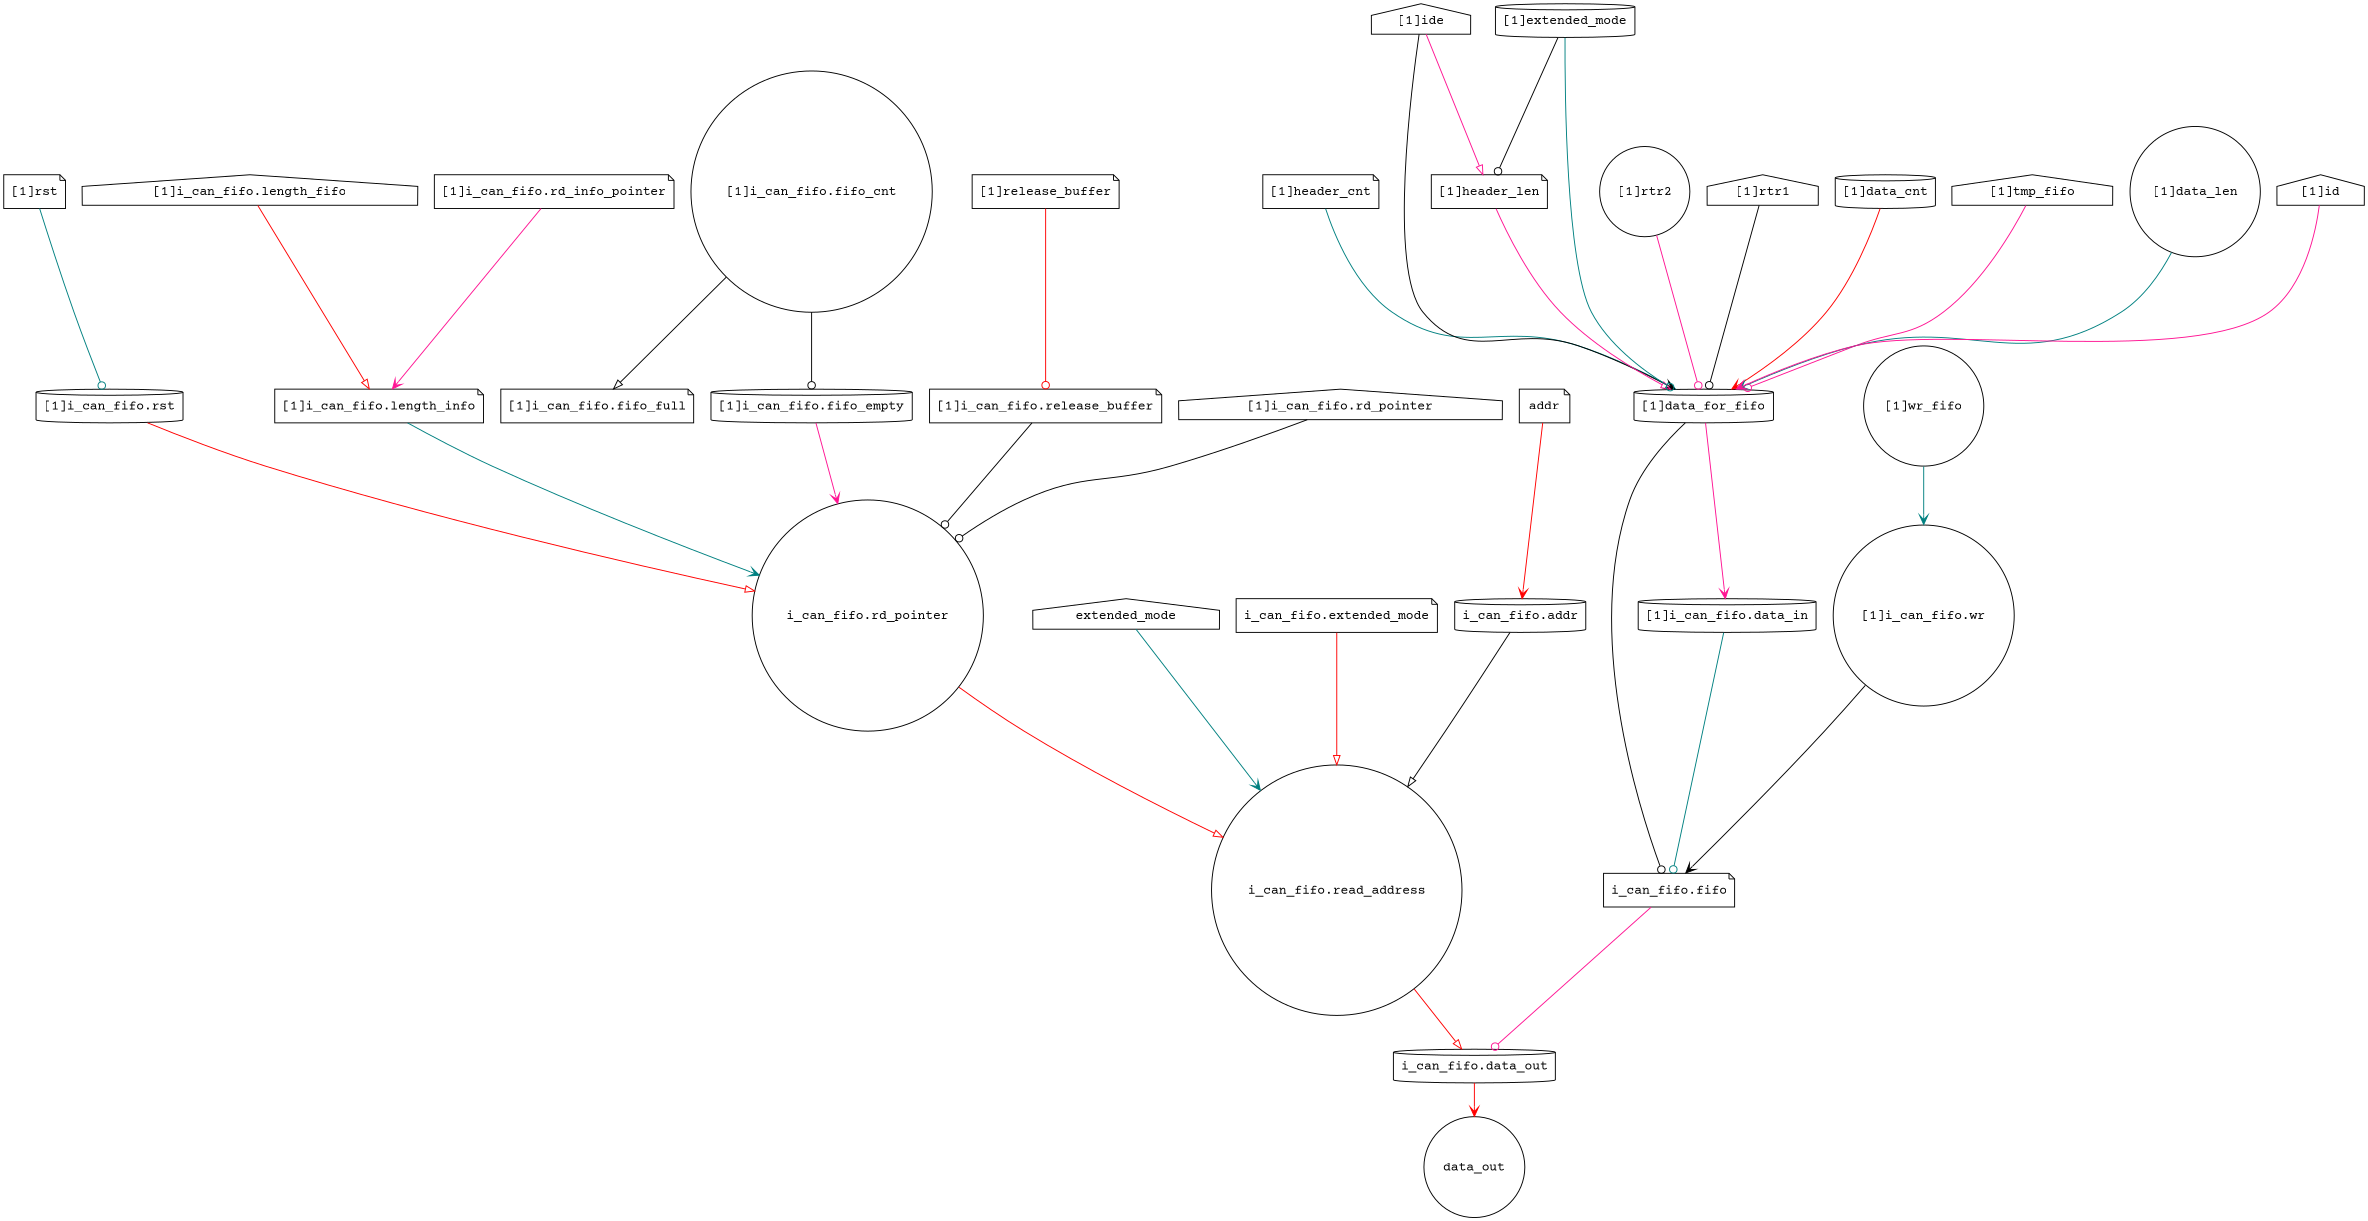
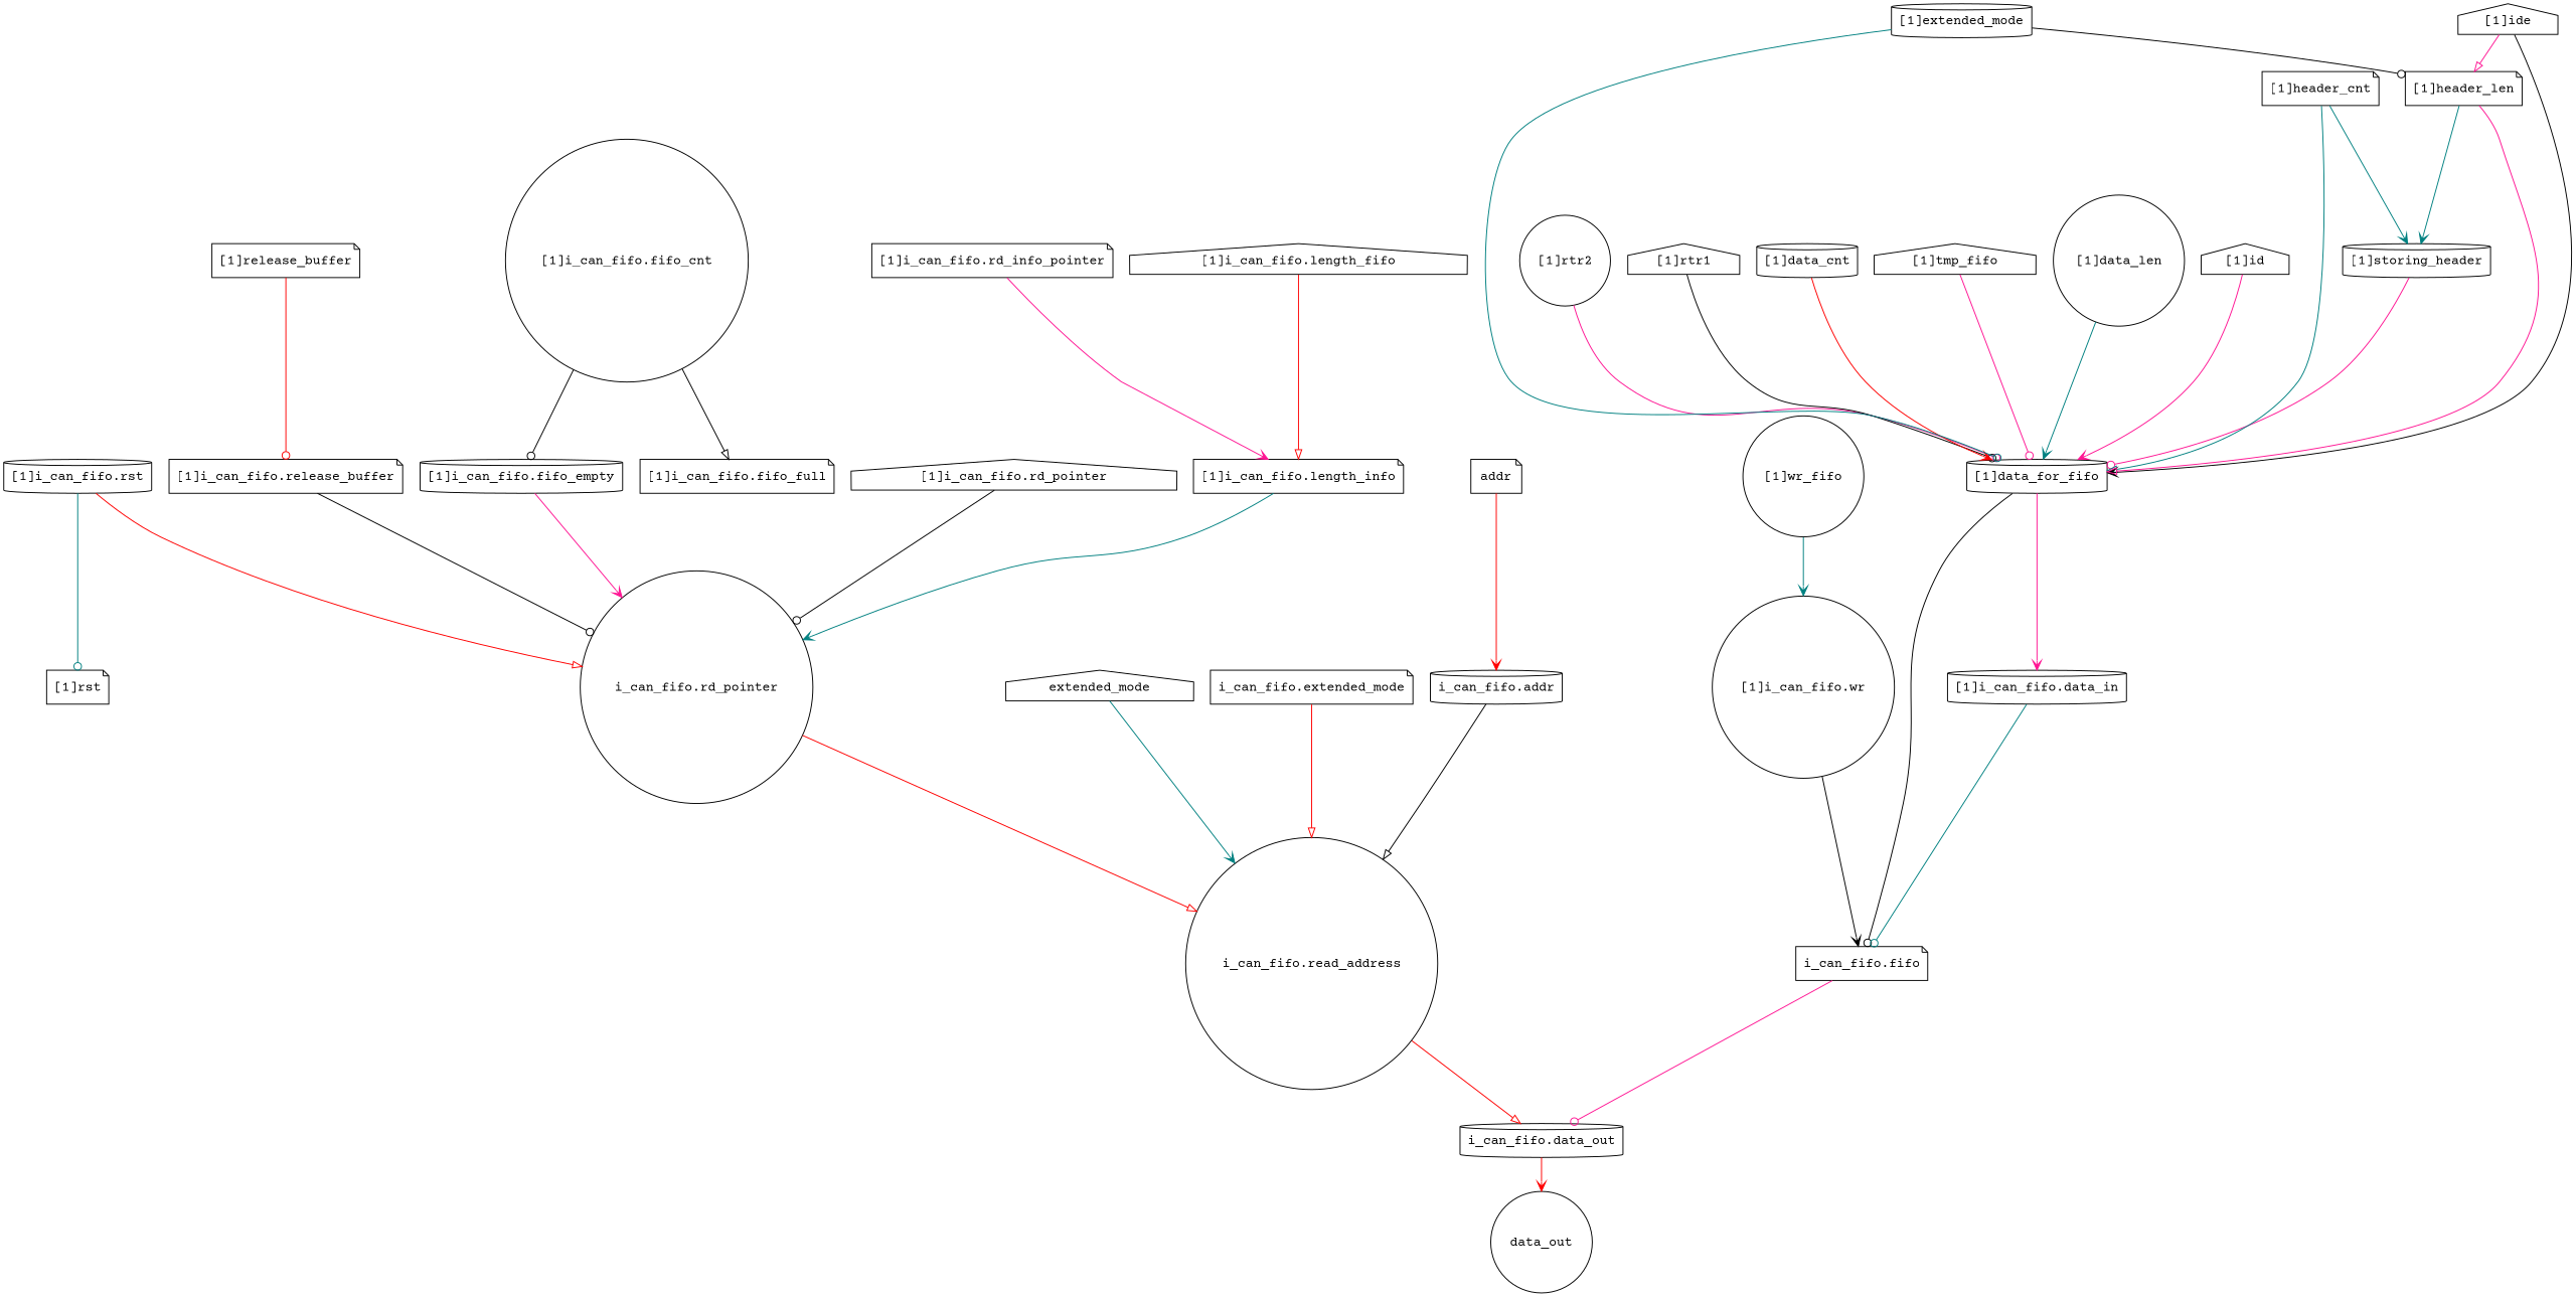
  strict digraph {
    fontname="Courier Prime"
    node [complexity=11 fontname="Courier Prime" rank=0.0 shape=note]
    edge [arrowhead=vee color=black fontname="Courier Prime"]
    "[1]i_can_fifo.wr" [complexity=5 importance=0.0186364330015 rank=0.00372728660031 shape=circle]
    "i_can_fifo.fifo" [complexity=3 importance=0.0155316647375 rank=0.00517722157917]
    "i_can_fifo.data_out" [complexity=0 importance=0.0107549547485 shape=cylinder]
    data_out [complexity=0 importance=0.00463316173412 shape=circle]
    "[1]rst" [complexity=10 importance=0.069331496668 rank=0.0069331496668]
    "[1]i_can_fifo.rst" [complexity=10 importance=0.0677530330717 rank=0.00677530330717 shape=cylinder]
    "i_can_fifo.rd_pointer" [complexity=9 importance=0.033085778587 rank=0.00367619762077 shape=circle]
    "i_can_fifo.read_address" [complexity=3 importance=0.0150611943026 rank=0.00502039810087 shape=circle]
    extended_mode [complexity=4 importance=0.0333075023323 rank=0.00832687558309 shape=house]
    "i_can_fifo.extended_mode" [complexity=4 importance=0.031729038736 rank=0.007932259684]
    "[1]i_can_fifo.length_fifo" [complexity=16 importance=0.0395159983391 rank=0.0024697498962 shape=house]
    "[1]i_can_fifo.length_info" [complexity=13 importance=0.0364623199249 rank=0.00280479384038]
    "[1]wr_fifo" [complexity=5 importance=0.0277915753233 rank=0.00555831506465 shape=circle]
+   "[1]storing_header" [importance=0.331807911546 rank=0.0301643555951 shape=cylinder]
    "[1]data_for_fifo" [complexity=7 importance=0.0299816588014 rank=0.00428309411449 shape=cylinder]
    "[1]i_can_fifo.data_in" [complexity=7 importance=0.0214019903285 rank=0.00305742718979 shape=cylinder]
    "[1]header_cnt" [complexity=14 importance=0.335762851921 rank=0.0239830608515]
    "[1]ide" [complexity=17 importance=0.335368342938 rank=0.0197275495846 shape=house]
    "[1]header_len" [complexity=14 importance=0.33348193334 rank=0.0238201380957]
    "[1]i_can_fifo.fifo_full" [complexity=5 importance=0.0179355951597 rank=0.00358711903194]
    addr [complexity=9 importance=0.0340685387612 rank=0.00378539319569]
    "i_can_fifo.addr" [complexity=9 importance=0.0324900751648 rank=0.00361000835165 shape=cylinder]
    "[1]i_can_fifo.fifo_cnt" [complexity=13 importance=0.0437450415807 rank=0.00336500319851 shape=circle]
    "[1]i_can_fifo.fifo_empty" [importance=0.0354897090091 rank=0.00322633718265 shape=cylinder]
    "[1]release_buffer" [importance=0.037031928743 rank=0.00336653897663]
    "[1]i_can_fifo.release_buffer" [importance=0.0354534651466 rank=0.00322304228605]
    "[1]rtr2" [complexity=10 importance=0.0318960173156 rank=0.00318960173156 shape=circle]
    "[1]rtr1" [complexity=17 importance=0.0919279292791 rank=0.00540752525171 shape=house]
    "[1]data_cnt" [importance=0.0344452449749 rank=0.00313138590681 shape=cylinder]
    "[1]tmp_fifo" [importance=0.0324925668599 rank=0.00295386971453 shape=house]
    "[1]i_can_fifo.rd_info_pointer" [complexity=16 importance=0.0386303496237 rank=0.00241439685148]
    "[1]i_can_fifo.rd_pointer" [complexity=13 importance=0.0360491685687 rank=0.00277301296682 shape=house]
    "[1]data_len" [complexity=17 importance=0.0919294044539 rank=0.0054076120267 shape=circle]
    "[1]id" [complexity=26 importance=0.242030798534 rank=0.00930887686671 shape=house]
    "[1]extended_mode" [complexity=17 importance=0.335060396937 rank=0.0197094351139 shape=cylinder]
    "[1]i_can_fifo.wr" -> "i_can_fifo.fifo"
    "i_can_fifo.fifo" -> "i_can_fifo.data_out" [arrowhead=odot color=deeppink]
    "i_can_fifo.data_out" -> data_out [color=red]
-   "[1]rst" -> "[1]i_can_fifo.rst" [arrowhead=odot color=teal]
+   "[1]i_can_fifo.rst" -> "[1]rst" [arrowhead=odot color=teal]
    "[1]i_can_fifo.rst" -> "i_can_fifo.rd_pointer" [arrowhead=onormal color=red]
    "i_can_fifo.rd_pointer" -> "i_can_fifo.read_address" [arrowhead=onormal color=red]
    "i_can_fifo.read_address" -> "i_can_fifo.data_out" [arrowhead=onormal color=red]
    extended_mode -> "i_can_fifo.read_address" [color=teal]
    "i_can_fifo.extended_mode" -> "i_can_fifo.read_address" [arrowhead=onormal color=red]
    "[1]i_can_fifo.length_fifo" -> "[1]i_can_fifo.length_info" [arrowhead=onormal color=red]
    "[1]i_can_fifo.length_info" -> "i_can_fifo.rd_pointer" [color=teal]
    "[1]wr_fifo" -> "[1]i_can_fifo.wr" [color=teal]
+   "[1]storing_header" -> "[1]data_for_fifo" [arrowhead=odot color=deeppink]
    "[1]data_for_fifo" -> "i_can_fifo.fifo" [arrowhead=odot]
    "[1]data_for_fifo" -> "[1]i_can_fifo.data_in" [color=deeppink]
    "[1]i_can_fifo.data_in" -> "i_can_fifo.fifo" [arrowhead=odot color=teal]
+   "[1]header_cnt" -> "[1]storing_header" [color=teal]
    "[1]header_cnt" -> "[1]data_for_fifo" [arrowhead=onormal color=teal]
    "[1]ide" -> "[1]data_for_fifo"
    "[1]ide" -> "[1]header_len" [arrowhead=onormal color=deeppink]
+   "[1]header_len" -> "[1]storing_header" [color=teal]
    "[1]header_len" -> "[1]data_for_fifo" [arrowhead=onormal color=deeppink]
    addr -> "i_can_fifo.addr" [color=red]
    "i_can_fifo.addr" -> "i_can_fifo.read_address" [arrowhead=onormal]
    "[1]i_can_fifo.fifo_cnt" -> "[1]i_can_fifo.fifo_full" [arrowhead=onormal]
    "[1]i_can_fifo.fifo_cnt" -> "[1]i_can_fifo.fifo_empty" [arrowhead=odot]
    "[1]i_can_fifo.fifo_empty" -> "i_can_fifo.rd_pointer" [color=deeppink]
    "[1]release_buffer" -> "[1]i_can_fifo.release_buffer" [arrowhead=odot color=red]
    "[1]i_can_fifo.release_buffer" -> "i_can_fifo.rd_pointer" [arrowhead=odot]
    "[1]rtr2" -> "[1]data_for_fifo" [arrowhead=odot color=deeppink]
    "[1]rtr1" -> "[1]data_for_fifo" [arrowhead=odot]
    "[1]data_cnt" -> "[1]data_for_fifo" [color=red]
    "[1]tmp_fifo" -> "[1]data_for_fifo" [arrowhead=odot color=deeppink]
    "[1]i_can_fifo.rd_info_pointer" -> "[1]i_can_fifo.length_info" [color=deeppink]
    "[1]i_can_fifo.rd_pointer" -> "i_can_fifo.rd_pointer" [arrowhead=odot]
    "[1]data_len" -> "[1]data_for_fifo" [color=teal]
    "[1]id" -> "[1]data_for_fifo" [color=deeppink]
    "[1]extended_mode" -> "[1]data_for_fifo" [arrowhead=odot color=teal]
    "[1]extended_mode" -> "[1]header_len" [arrowhead=odot]
  }
